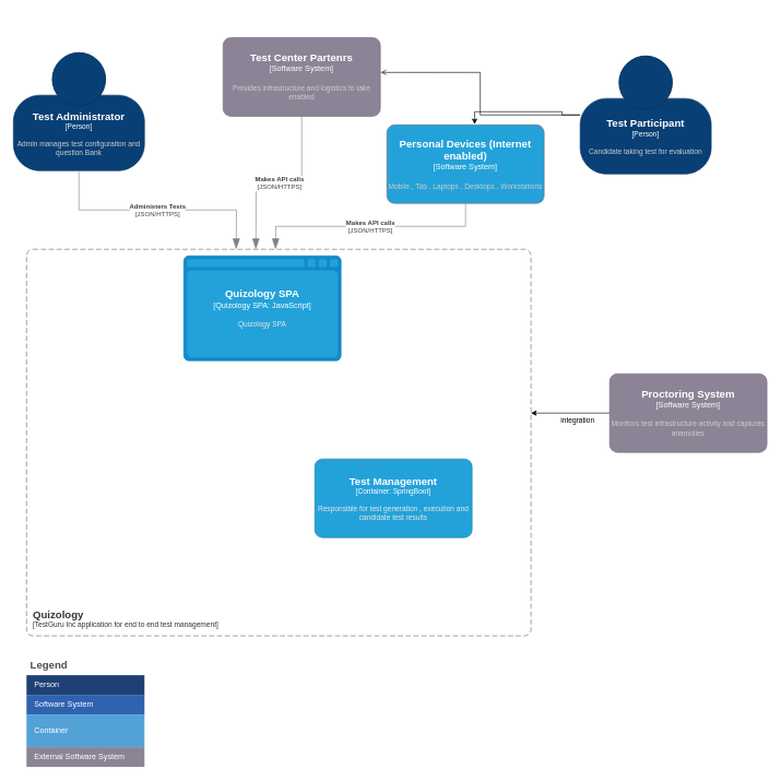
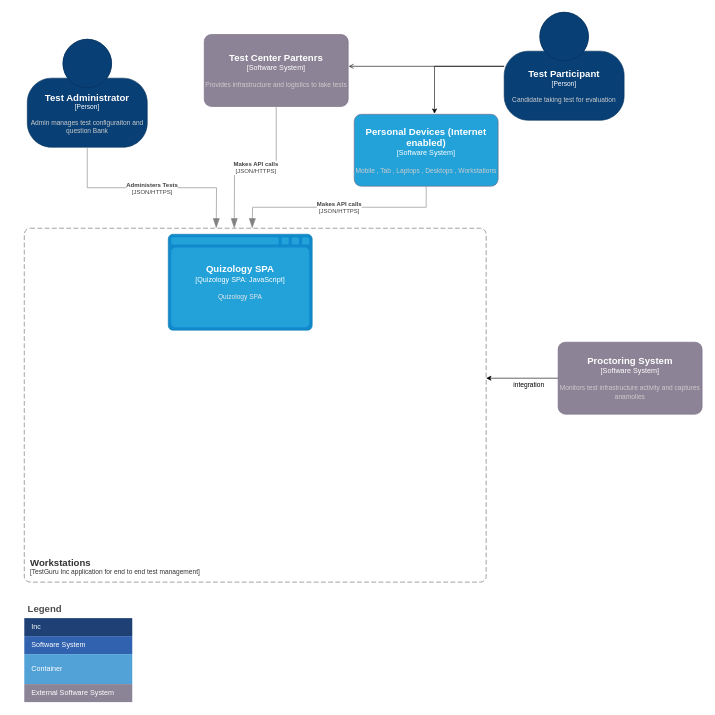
  <mxCell id="0" />
  <mxCell id="1" parent="0" />
- <mxCell id="2" value="&lt;font style=&quot;font-size: 16px&quot;&gt;&lt;b&gt;Test Administrator&lt;/b&gt;&lt;/font&gt;&lt;div&gt;[Person]&lt;/div&gt;&lt;br&gt;&lt;div&gt;&lt;font style=&quot;font-size: 11px&quot;&gt;&lt;font color=&quot;#cccccc&quot;&gt;Admin manages test configuraiton and question Bank &lt;/font&gt;&lt;/div&gt;" style="html=1;fontSize=11;dashed=0;whiteSpace=wrap;fillColor=#083F75;strokeColor=#06315C;fontColor=#ffffff;shape=mxgraph.c4.person2;align=center;metaEdit=1;points=[[0.5,0,0],[1,0.5,0],[1,0.75,0],[0.75,1,0],[0.5,1,0],[0.25,1,0],[0,0.75,0],[0,0.5,0]];resizable=0;" vertex="1" parent="1"><mxGeometry x="20" y="80" width="200" height="180" as="geometry" /></mxCell>
+ <mxCell id="2" value="&lt;font style=&quot;font-size: 16px&quot;&gt;&lt;b&gt;Test Administrator&lt;/b&gt;&lt;/font&gt;&lt;div&gt;[Person]&lt;/div&gt;&lt;br&gt;&lt;div&gt;&lt;font style=&quot;font-size: 11px&quot;&gt;&lt;font color=&quot;#cccccc&quot;&gt;Admin manages test configuraiton and question Bank &lt;/font&gt;&lt;/div&gt;" style="html=1;fontSize=11;dashed=0;whiteSpace=wrap;fillColor=#083F75;strokeColor=#06315C;fontColor=#ffffff;shape=mxgraph.c4.person2;align=center;metaEdit=1;points=[[0.5,0,0],[1,0.5,0],[1,0.75,0],[0.75,1,0],[0.5,1,0],[0.25,1,0],[0,0.75,0],[0,0.5,0]];resizable=0;" vertex="1" parent="1"><mxGeometry x="45" y="65" width="200" height="180" as="geometry" /></mxCell>
  <mxCell id="3" style="edgeStyle=orthogonalEdgeStyle;rounded=0;orthogonalLoop=1;jettySize=auto;html=1;entryX=0.558;entryY=-0.008;entryDx=0;entryDy=0;entryPerimeter=0;" edge="1" parent="1" source="5" target="19"><mxGeometry relative="1" as="geometry" /></mxCell>
  <mxCell id="4" style="edgeStyle=orthogonalEdgeStyle;rounded=0;orthogonalLoop=1;jettySize=auto;html=1;entryX=1.004;entryY=0.442;entryDx=0;entryDy=0;entryPerimeter=0;endArrow=open;" edge="1" parent="1" source="5" target="9"><mxGeometry relative="1" as="geometry" /></mxCell>
- <mxCell id="5" value="&lt;font style=&quot;font-size: 16px&quot;&gt;&lt;b&gt;Test Participant &lt;/b&gt;&lt;/font&gt;&lt;div&gt;[Person]&lt;/div&gt;&lt;br&gt;&lt;div&gt;&lt;font style=&quot;font-size: 11px&quot;&gt;&lt;font color=&quot;#cccccc&quot;&gt;Candidate taking test for evaluation&lt;/font&gt;&lt;/div&gt;" style="html=1;fontSize=11;dashed=0;whiteSpace=wrap;fillColor=#083F75;strokeColor=#06315C;fontColor=#ffffff;shape=mxgraph.c4.person2;align=center;metaEdit=1;points=[[0.5,0,0],[1,0.5,0],[1,0.75,0],[0.75,1,0],[0.5,1,0],[0.25,1,0],[0,0.75,0],[0,0.5,0]];resizable=0;" vertex="1" parent="1"><mxGeometry x="885" y="85" width="200" height="180" as="geometry" /></mxCell>
- <mxCell id="6" value="&lt;font style=&quot;font-size: 16px&quot;&gt;&lt;b&gt;&lt;div style=&quot;text-align: left&quot;&gt;Quizology&lt;/div&gt;&lt;/b&gt;&lt;/font&gt;&lt;div style=&quot;text-align: left&quot;&gt;[TestGuru Inc application for end to  end test management]&lt;/div&gt;" style="rounded=1;fontSize=11;whiteSpace=wrap;html=1;dashed=1;arcSize=20;fillColor=none;strokeColor=#666666;fontColor=#333333;labelBackgroundColor=none;align=left;verticalAlign=bottom;labelBorderColor=none;spacingTop=0;spacing=10;dashPattern=8 4;metaEdit=1;rotatable=0;perimeter=rectanglePerimeter;noLabel=0;labelPadding=0;allowArrows=0;connectable=0;expand=0;recursiveResize=0;editable=1;pointerEvents=0;absoluteArcSize=1;points=[[0.25,0,0],[0.5,0,0],[0.75,0,0],[1,0.25,0],[1,0.5,0],[1,0.75,0],[0.75,1,0],[0.5,1,0],[0.25,1,0],[0,0.75,0],[0,0.5,0],[0,0.25,0]];" vertex="1" parent="1"><mxGeometry x="40" y="380" width="770" height="590" as="geometry" /></mxCell>
+ <mxCell id="5" value="&lt;font style=&quot;font-size: 16px&quot;&gt;&lt;b&gt;Test Participant &lt;/b&gt;&lt;/font&gt;&lt;div&gt;[Person]&lt;/div&gt;&lt;br&gt;&lt;div&gt;&lt;font style=&quot;font-size: 11px&quot;&gt;&lt;font color=&quot;#cccccc&quot;&gt;Candidate taking test for evaluation&lt;/font&gt;&lt;/div&gt;" style="html=1;fontSize=11;dashed=0;whiteSpace=wrap;fillColor=#083F75;strokeColor=#06315C;fontColor=#ffffff;shape=mxgraph.c4.person2;align=center;metaEdit=1;points=[[0.5,0,0],[1,0.5,0],[1,0.75,0],[0.75,1,0],[0.5,1,0],[0.25,1,0],[0,0.75,0],[0,0.5,0]];resizable=0;" vertex="1" parent="1"><mxGeometry x="840" width="200" height="180" as="geometry" y="20" /></mxCell>
+ <mxCell id="6" value="&lt;font style=&quot;font-size: 16px&quot;&gt;&lt;b&gt;&lt;div style=&quot;text-align: left&quot;&gt;Workstations&lt;/div&gt;&lt;/b&gt;&lt;/font&gt;&lt;div style=&quot;text-align: left&quot;&gt;[TestGuru Inc application for end to  end test management]&lt;/div&gt;" style="rounded=1;fontSize=11;whiteSpace=wrap;html=1;dashed=1;arcSize=20;fillColor=none;strokeColor=#666666;fontColor=#333333;labelBackgroundColor=none;align=left;verticalAlign=bottom;labelBorderColor=none;spacingTop=0;spacing=10;dashPattern=8 4;metaEdit=1;rotatable=0;perimeter=rectanglePerimeter;noLabel=0;labelPadding=0;allowArrows=0;connectable=0;expand=0;recursiveResize=0;editable=1;pointerEvents=0;absoluteArcSize=1;points=[[0.25,0,0],[0.5,0,0],[0.75,0,0],[1,0.25,0],[1,0.5,0],[1,0.75,0],[0.75,1,0],[0.5,1,0],[0.25,1,0],[0,0.75,0],[0,0.5,0],[0,0.25,0]];" vertex="1" parent="1"><mxGeometry x="40" y="380" width="770" height="590" as="geometry" /></mxCell>
  <mxCell id="7" value="&lt;font style=&quot;font-size: 16px&quot;&gt;&lt;b&gt;Quizology SPA&lt;/b&gt;&lt;/font&gt;&lt;div&gt;[Quizology SPA:&amp;nbsp;JavaScript]&lt;/div&gt;&lt;br&gt;&lt;div&gt;&lt;font style=&quot;font-size: 11px&quot;&gt;&lt;font color=&quot;#E6E6E6&quot;&gt;Quizology SPA&lt;/font&gt;&lt;/div&gt;" style="shape=mxgraph.c4.webBrowserContainer2;whiteSpace=wrap;html=1;boundedLbl=1;rounded=0;labelBackgroundColor=none;strokeColor=#118ACD;fillColor=#23A2D9;strokeColor=#118ACD;strokeColor2=#0E7DAD;fontSize=12;fontColor=#ffffff;align=center;metaEdit=1;points=[[0.5,0,0],[1,0.25,0],[1,0.5,0],[1,0.75,0],[0.5,1,0],[0,0.75,0],[0,0.5,0],[0,0.25,0]];resizable=0;" vertex="1" parent="1"><mxGeometry x="280" y="390" width="240" height="160" as="geometry" /></mxCell>
  <mxCell id="8" value="&lt;div style=&quot;text-align: left&quot;&gt;&lt;div style=&quot;text-align: center&quot;&gt;&lt;b&gt;Administers Tests&lt;/b&gt;&lt;/div&gt;&lt;div style=&quot;text-align: center&quot;&gt;[JSON/HTTPS]&lt;/div&gt;&lt;/div&gt;" style="endArrow=blockThin;html=1;fontSize=10;fontColor=#404040;strokeWidth=1;endFill=1;strokeColor=#828282;elbow=vertical;metaEdit=1;endSize=14;startSize=14;jumpStyle=arc;jumpSize=16;rounded=0;edgeStyle=orthogonalEdgeStyle;exitX=0.5;exitY=1;exitDx=0;exitDy=0;exitPerimeter=0;" edge="1" parent="1" source="2"><mxGeometry width="240" relative="1" as="geometry"><mxPoint x="180" y="290" as="sourcePoint" /><mxPoint x="360" y="380" as="targetPoint" /></mxGeometry></mxCell>
- <mxCell id="9" value="&lt;font style=&quot;font-size: 16px&quot;&gt;&lt;b&gt;Test Center Partenrs&lt;/b&gt;&lt;/font&gt;&lt;div&gt;[Software System]&lt;/div&gt;&lt;br&gt;&lt;div&gt;&lt;font style=&quot;font-size: 11px&quot;&gt;&lt;font color=&quot;#cccccc&quot;&gt;Provides infrastructure and logistics to take enabled &lt;/font&gt;&lt;/div&gt;" style="rounded=1;whiteSpace=wrap;html=1;labelBackgroundColor=none;fillColor=#8C8496;fontColor=#ffffff;align=center;arcSize=10;strokeColor=#736782;metaEdit=1;resizable=0;points=[[0.25,0,0],[0.5,0,0],[0.75,0,0],[1,0.25,0],[1,0.5,0],[1,0.75,0],[0.75,1,0],[0.5,1,0],[0.25,1,0],[0,0.75,0],[0,0.5,0],[0,0.25,0]];" vertex="1" parent="1"><mxGeometry x="340" y="57" width="240" height="120" as="geometry" /></mxCell>
+ <mxCell id="9" value="&lt;font style=&quot;font-size: 16px&quot;&gt;&lt;b&gt;Test Center Partenrs&lt;/b&gt;&lt;/font&gt;&lt;div&gt;[Software System]&lt;/div&gt;&lt;br&gt;&lt;div&gt;&lt;font style=&quot;font-size: 11px&quot;&gt;&lt;font color=&quot;#cccccc&quot;&gt;Provides infrastructure and logistics to take tests &lt;/font&gt;&lt;/div&gt;" style="rounded=1;whiteSpace=wrap;html=1;labelBackgroundColor=none;fillColor=#8C8496;fontColor=#ffffff;align=center;arcSize=10;strokeColor=#736782;metaEdit=1;resizable=0;points=[[0.25,0,0],[0.5,0,0],[0.75,0,0],[1,0.25,0],[1,0.5,0],[1,0.75,0],[0.75,1,0],[0.5,1,0],[0.25,1,0],[0,0.75,0],[0,0.5,0],[0,0.25,0]];" vertex="1" parent="1"><mxGeometry x="340" y="57" width="240" height="120" as="geometry" /></mxCell>
  <mxCell id="10" value="Legend" style="shape=table;startSize=30;container=1;collapsible=0;childLayout=tableLayout;fontSize=16;align=left;verticalAlign=top;fillColor=none;strokeColor=none;fontColor=#4D4D4D;fontStyle=1;spacingLeft=6;spacing=0;resizable=0;" vertex="1" parent="1"><mxGeometry x="40" y="1000" width="180" height="170" as="geometry" /></mxCell>
  <mxCell id="11" value="" style="shape=tableRow;horizontal=0;startSize=0;swimlaneHead=0;swimlaneBody=0;strokeColor=inherit;top=0;left=0;bottom=0;right=0;collapsible=0;dropTarget=0;fillColor=none;points=[[0,0.5],[1,0.5]];portConstraint=eastwest;fontSize=12;" vertex="1" parent="10"><mxGeometry y="30" width="180" height="30" as="geometry" /></mxCell>
- <mxCell id="12" value="Person" style="shape=partialRectangle;html=1;whiteSpace=wrap;connectable=0;strokeColor=inherit;overflow=hidden;fillColor=#1E4074;top=0;left=0;bottom=0;right=0;pointerEvents=1;fontSize=12;align=left;fontColor=#FFFFFF;gradientColor=none;spacingLeft=10;spacingRight=4;" vertex="1" parent="11"><mxGeometry width="180" height="30" as="geometry"><mxRectangle width="180" height="30" as="alternateBounds" /></mxGeometry></mxCell>
+ <mxCell id="12" value="Inc" style="shape=partialRectangle;html=1;whiteSpace=wrap;connectable=0;strokeColor=inherit;overflow=hidden;fillColor=#1E4074;top=0;left=0;bottom=0;right=0;pointerEvents=1;fontSize=12;align=left;fontColor=#FFFFFF;gradientColor=none;spacingLeft=10;spacingRight=4;" vertex="1" parent="11"><mxGeometry width="180" height="30" as="geometry"><mxRectangle width="180" height="30" as="alternateBounds" /></mxGeometry></mxCell>
  <mxCell id="13" value="" style="shape=tableRow;horizontal=0;startSize=0;swimlaneHead=0;swimlaneBody=0;strokeColor=inherit;top=0;left=0;bottom=0;right=0;collapsible=0;dropTarget=0;fillColor=none;points=[[0,0.5],[1,0.5]];portConstraint=eastwest;fontSize=12;" vertex="1" parent="10"><mxGeometry y="60" width="180" height="30" as="geometry" /></mxCell>
  <mxCell id="14" value="Software System" style="shape=partialRectangle;html=1;whiteSpace=wrap;connectable=0;strokeColor=inherit;overflow=hidden;fillColor=#3162AF;top=0;left=0;bottom=0;right=0;pointerEvents=1;fontSize=12;align=left;fontColor=#FFFFFF;gradientColor=none;spacingLeft=10;spacingRight=4;" vertex="1" parent="13"><mxGeometry width="180" height="30" as="geometry"><mxRectangle width="180" height="30" as="alternateBounds" /></mxGeometry></mxCell>
  <mxCell id="15" value="" style="shape=tableRow;horizontal=0;startSize=0;swimlaneHead=0;swimlaneBody=0;strokeColor=inherit;top=0;left=0;bottom=0;right=0;collapsible=0;dropTarget=0;fillColor=none;points=[[0,0.5],[1,0.5]];portConstraint=eastwest;fontSize=12;" vertex="1" parent="10"><mxGeometry y="90" width="180" height="50" as="geometry" /></mxCell>
  <mxCell id="16" value="Container" style="shape=partialRectangle;html=1;whiteSpace=wrap;connectable=0;strokeColor=inherit;overflow=hidden;fillColor=#52a2d8;top=0;left=0;bottom=0;right=0;pointerEvents=1;fontSize=12;align=left;fontColor=#FFFFFF;gradientColor=none;spacingLeft=10;spacingRight=4;" vertex="1" parent="15"><mxGeometry width="180" height="50" as="geometry"><mxRectangle width="180" height="50" as="alternateBounds" /></mxGeometry></mxCell>
  <mxCell id="17" value="" style="shape=tableRow;horizontal=0;startSize=0;swimlaneHead=0;swimlaneBody=0;strokeColor=inherit;top=0;left=0;bottom=0;right=0;collapsible=0;dropTarget=0;fillColor=none;points=[[0,0.5],[1,0.5]];portConstraint=eastwest;fontSize=12;" vertex="1" parent="10"><mxGeometry y="140" width="180" height="30" as="geometry" /></mxCell>
  <mxCell id="18" value="External Software System" style="shape=partialRectangle;html=1;whiteSpace=wrap;connectable=0;strokeColor=inherit;overflow=hidden;fillColor=#8b8496;top=0;left=0;bottom=0;right=0;pointerEvents=1;fontSize=12;align=left;fontColor=#FFFFFF;gradientColor=none;spacingLeft=10;spacingRight=4;" vertex="1" parent="17"><mxGeometry width="180" height="30" as="geometry"><mxRectangle width="180" height="30" as="alternateBounds" /></mxGeometry></mxCell>
  <mxCell id="19" value="&lt;font style=&quot;font-size: 16px&quot;&gt;&lt;b&gt;Personal Devices (Internet enabled)&lt;/b&gt;&lt;/font&gt;&lt;div&gt;[Software System]&lt;/div&gt;&lt;br&gt;&lt;div&gt;&lt;font style=&quot;font-size: 11px&quot;&gt;&lt;font color=&quot;#cccccc&quot;&gt;Mobile , Tab , Laptops , Desktops , Workstations &lt;/font&gt;&lt;/div&gt;" style="rounded=1;whiteSpace=wrap;html=1;labelBackgroundColor=none;fillColor=#23a2d9;fontColor=#ffffff;align=center;arcSize=10;strokeColor=#736782;metaEdit=1;resizable=0;points=[[0.25,0,0],[0.5,0,0],[0.75,0,0],[1,0.25,0],[1,0.5,0],[1,0.75,0],[0.75,1,0],[0.5,1,0],[0.25,1,0],[0,0.75,0],[0,0.5,0],[0,0.25,0]];" vertex="1" parent="1"><mxGeometry x="590" y="190" width="240" height="120" as="geometry" /></mxCell>
  <mxCell id="20" value="&lt;div style=&quot;text-align: left&quot;&gt;&lt;div style=&quot;text-align: center&quot;&gt;&lt;b&gt;Makes API calls&lt;/b&gt;&lt;/div&gt;&lt;div style=&quot;text-align: center&quot;&gt;[JSON/HTTPS]&lt;/div&gt;&lt;/div&gt;" style="endArrow=blockThin;html=1;fontSize=10;fontColor=#404040;strokeWidth=1;endFill=1;strokeColor=#828282;elbow=vertical;metaEdit=1;endSize=14;startSize=14;jumpStyle=arc;jumpSize=16;rounded=0;edgeStyle=orthogonalEdgeStyle;exitX=0.5;exitY=1;exitDx=0;exitDy=0;exitPerimeter=0;" edge="1" parent="1" source="9"><mxGeometry width="240" relative="1" as="geometry"><mxPoint x="480" y="270" as="sourcePoint" /><mxPoint x="390" y="380" as="targetPoint" /></mxGeometry></mxCell>
  <mxCell id="21" value="&lt;div style=&quot;text-align: left&quot;&gt;&lt;div style=&quot;text-align: center&quot;&gt;&lt;b&gt;Makes API calls&lt;/b&gt;&lt;/div&gt;&lt;div style=&quot;text-align: center&quot;&gt;[JSON/HTTPS]&lt;/div&gt;&lt;/div&gt;" style="endArrow=blockThin;html=1;fontSize=10;fontColor=#404040;strokeWidth=1;endFill=1;strokeColor=#828282;elbow=vertical;metaEdit=1;endSize=14;startSize=14;jumpStyle=arc;jumpSize=16;rounded=0;edgeStyle=orthogonalEdgeStyle;exitX=0.5;exitY=1;exitDx=0;exitDy=0;exitPerimeter=0;" edge="1" parent="1" source="19"><mxGeometry width="240" relative="1" as="geometry"><mxPoint x="490" y="290" as="sourcePoint" /><mxPoint x="420" y="380" as="targetPoint" /></mxGeometry></mxCell>
  <mxCell id="22" style="edgeStyle=orthogonalEdgeStyle;rounded=0;orthogonalLoop=1;jettySize=auto;html=1;" edge="1" parent="1" source="24"><mxGeometry relative="1" as="geometry"><mxPoint x="810" y="630" as="targetPoint" /></mxGeometry></mxCell>
  <mxCell id="23" value="integration" style="edgeLabel;html=1;align=center;verticalAlign=middle;resizable=0;points=[];" vertex="1" connectable="0" parent="22"><mxGeometry x="-0.502" y="5" relative="1" as="geometry"><mxPoint x="-20" y="5" as="offset" /></mxGeometry></mxCell>
  <mxCell id="24" value="&lt;font style=&quot;font-size: 16px&quot;&gt;&lt;b&gt;Proctoring System &lt;/b&gt;&lt;/font&gt;&lt;div&gt;[Software System]&lt;/div&gt;&lt;br&gt;&lt;div&gt;&lt;font style=&quot;font-size: 11px&quot;&gt;&lt;font color=&quot;#cccccc&quot;&gt;Monitors test infrastructure activity  and captures anamolies&lt;/font&gt;&lt;/div&gt;" style="rounded=1;whiteSpace=wrap;html=1;labelBackgroundColor=none;fillColor=#8C8496;fontColor=#ffffff;align=center;arcSize=10;strokeColor=#736782;metaEdit=1;resizable=0;points=[[0.25,0,0],[0.5,0,0],[0.75,0,0],[1,0.25,0],[1,0.5,0],[1,0.75,0],[0.75,1,0],[0.5,1,0],[0.25,1,0],[0,0.75,0],[0,0.5,0],[0,0.25,0]];" vertex="1" parent="1"><mxGeometry x="930" y="570" width="240" height="120" as="geometry" /></mxCell>
- <mxCell id="25" value="&lt;font style=&quot;font-size: 16px&quot;&gt;&lt;b&gt;Test Management &lt;/b&gt;&lt;/font&gt;&lt;div&gt;[Container: SpringBoot]&lt;/div&gt;&lt;br&gt;&lt;div&gt;&lt;font style=&quot;font-size: 11px&quot;&gt;&lt;font color=&quot;#E6E6E6&quot;&gt;Responsible for test generation , execution and candidate test results&lt;/font&gt;&lt;/div&gt;" style="rounded=1;whiteSpace=wrap;html=1;fontSize=11;labelBackgroundColor=none;fillColor=#23A2D9;fontColor=#ffffff;align=center;arcSize=10;strokeColor=#0E7DAD;metaEdit=1;resizable=0;points=[[0.25,0,0],[0.5,0,0],[0.75,0,0],[1,0.25,0],[1,0.5,0],[1,0.75,0],[0.75,1,0],[0.5,1,0],[0.25,1,0],[0,0.75,0],[0,0.5,0],[0,0.25,0]];" vertex="1" parent="1"><mxGeometry x="480" y="700" width="240" height="120" as="geometry" /></mxCell>
